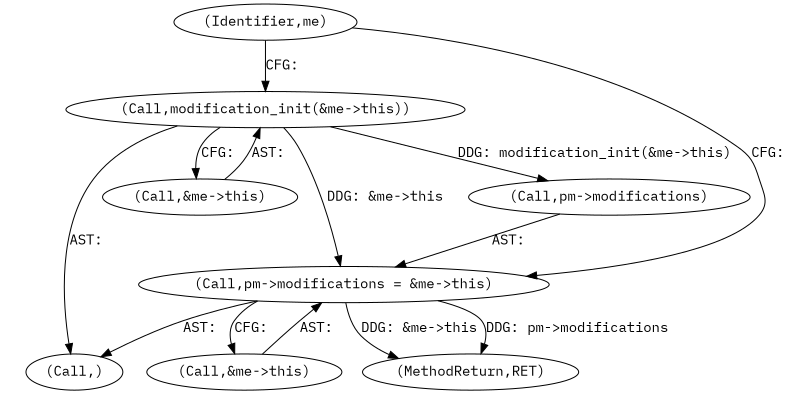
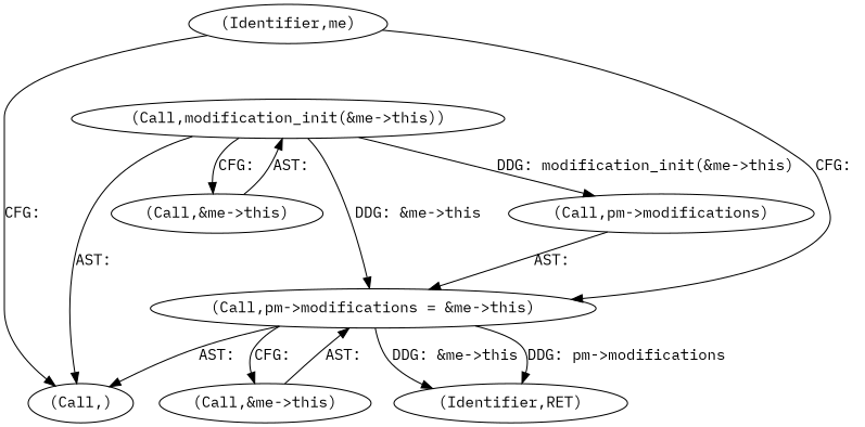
  digraph {
    fontname="IBM Plex Mono"
    node [fontname="IBM Plex Mono"]
    edge [fontname="IBM Plex Mono"]
    n1 [label="(Call,pm->modifications = &me->this)"]
    n2 [label="(Call,)"]
-   n3 [label="(MethodReturn,RET)"]
+   n3 [label="(Identifier,RET)"]
    n4 [label="(Call,&me->this)"]
    n5 [label="(Call,modification_init(&me->this))"]
    n6 [label="(Call,&me->this)"]
    n7 [label="(Call,pm->modifications)"]
    n8 [label="(Identifier,me)"]
    n1 -> n2 [label="AST: "]
    n1 -> n3 [label="DDG: pm->modifications"]
    n1 -> n3 [label="DDG: &me->this"]
    n1 -> n4 [label="CFG: "]
    n4 -> n1 [label="AST: "]
    n5 -> n1 [label="DDG: &me->this"]
    n5 -> n2 [label="AST: "]
    n5 -> n6 [label="CFG: "]
    n5 -> n7 [label="DDG: modification_init(&me->this)"]
    n6 -> n5 [label="AST: "]
    n7 -> n1 [label="AST: "]
    n8 -> n1 [label="CFG: "]
-   n8 -> n5 [label="CFG: "]
+   n8 -> n2 [label="CFG: "]
  }
